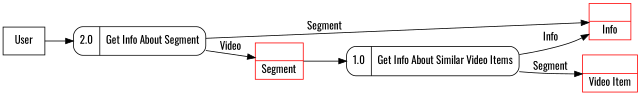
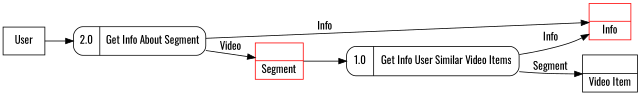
  digraph {
    fontname=Oswald
    rankdir=LR
    node [fontname=Oswald shape=record]
    edge [fontname=Oswald]
    n1 [color=red label="<f0>  |<f1> Info "]
    n2 [color=red label="<f0>  |<f1> Segment "]
-   n3 [label="{<f0> 1.0|<f1> Get Info About Similar Video Items }" shape=Mrecord]
-   n4 [color=red label="<f0>  |<f1> Video Item "]
+   n3 [label="{<f0> 1.0|<f1> Get Info User Similar Video Items }" shape=Mrecord]
+   n4 [color=black label="<f0>  |<f1> Video Item "]
    n5 [label=User shape=box]
    n6 [label="{<f0> 2.0|<f1> Get Info About Segment }" shape=Mrecord]
    n2 -> n3
    n3 -> n1 [label=Info]
    n3 -> n4 [label=Segment]
    n5 -> n6
-   n6 -> n1 [label=Segment]
+   n6 -> n1 [label=Info]
    n6 -> n2 [label=Video]
  }
